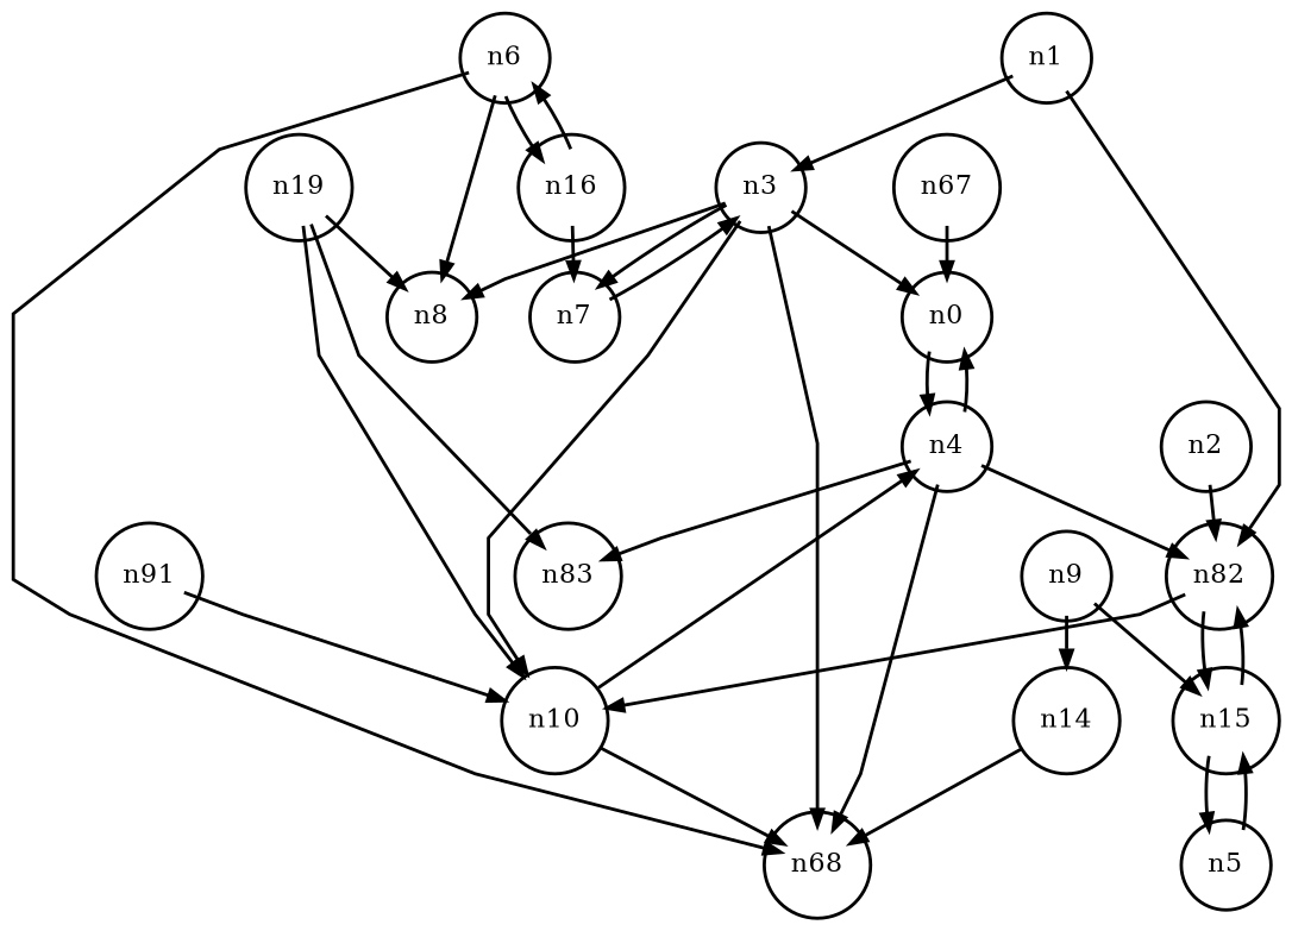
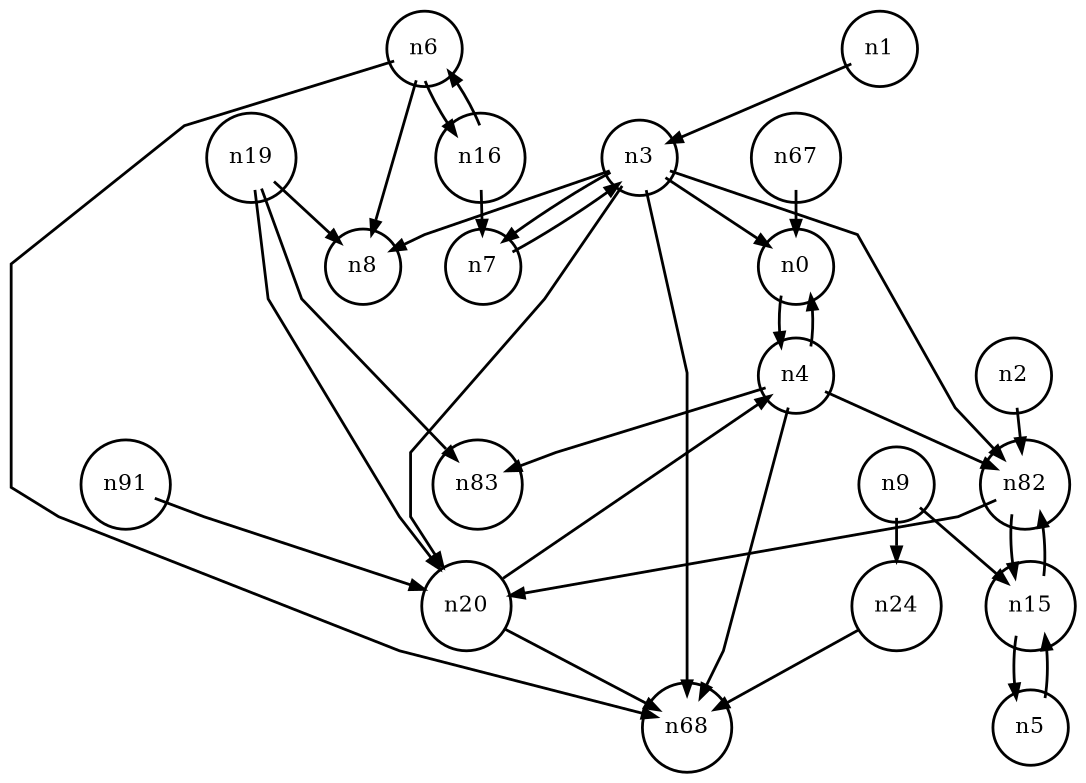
  digraph {
    fontsize=8
    nodesep=0.22
    nodesize=0.16
    ranksep=0.22
    splines=polyline
    node [fixedsize=shape fontsize=8 shape=circle]
    edge [arrowsize=0.5]
    n3 [width=0.32]
    n0 [width=0.32]
    n8 [width=0.32]
-   n10 [width=0.32]
+   n10 [width=0.32 label=n20]
    n18 [label=n68 width=0.32]
    n7 [width=0.32]
    n4 [width=0.32]
    n12 [label=n82 width=0.32]
    n13 [label=n83 width=0.32]
    n1 [width=0.32]
    n15 [width=0.32]
    n5 [width=0.32]
    n2 [width=0.32]
    n6 [width=0.32]
    n16 [width=0.32]
-   n14 [width=0.32]
+   n14 [width=0.32 label=n24]
    n9 [width=0.32]
    n11 [label=n91 width=0.32]
    n17 [label=n67 width=0.32]
    n19 [width=0.32]
    n3 -> n0
    n3 -> n8
    n3 -> n10
    n3 -> n18
    n3 -> n7
    n0 -> n4
    n10 -> n18
    n10 -> n4
    n7 -> n3
    n4 -> n0
    n4 -> n18
    n4 -> n12
    n4 -> n13
    n12 -> n10
    n12 -> n15
    n1 -> n3
-   n1 -> n12
+   n3 -> n12
    n15 -> n12
    n15 -> n5
    n5 -> n15
    n2 -> n12
    n6 -> n8
    n6 -> n18
    n6 -> n16
    n16 -> n7
    n16 -> n6
    n14 -> n18
    n9 -> n15
    n9 -> n14
    n11 -> n10
    n17 -> n0
    n19 -> n8
    n19 -> n10
    n19 -> n13
  }
